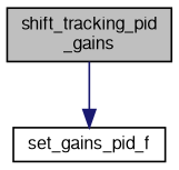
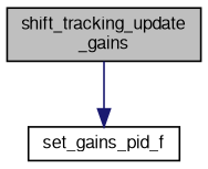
  digraph {
    rankdir=TB
    node [color=black fontname=FreeSans fontsize=10 shape=record style=filled]
-   n1 [fillcolor=grey75 fontcolor=black height=0.2 label="shift_tracking_pid\l_gains" width=0.4]
+   n1 [fillcolor=grey75 fontcolor=black height=0.2 label="shift_tracking_update\l_gains" width=0.4]
    n2 [fillcolor=white height=0.2 label=set_gains_pid_f width=0.4]
    n1 -> n2 [color=midnightblue fontname=FreeSans fontsize=10 labelfontname=FreeSans labelfontsize=10 style=solid]
  }
